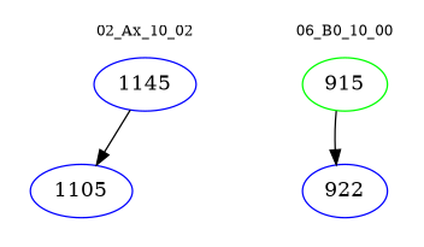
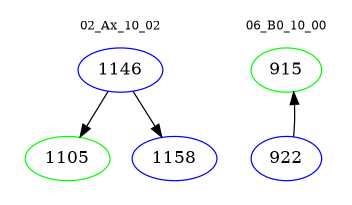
  digraph {
    node [color=blue]
    edge [color=black]
-   n1 [label=1145]
-   n2 [label=1105]
+   n1 [label=1146]
+   n2 [color=green label=1105]
+   n3 [label=1158]
    n4 [color=green label=915]
    n5 [label=922]
    subgraph cluster_1 {
      color=white
      fontsize=10
      label="02_Ax_10_02"
      n1
      n2
+     n3
    }
    subgraph cluster_2 {
      color=white
      fontsize=10
      label="06_B0_10_00"
      n4
      n5
    }
    n1 -> n2
-   n4 -> n5
+   n1 -> n3
+   n5 -> n4
  }
